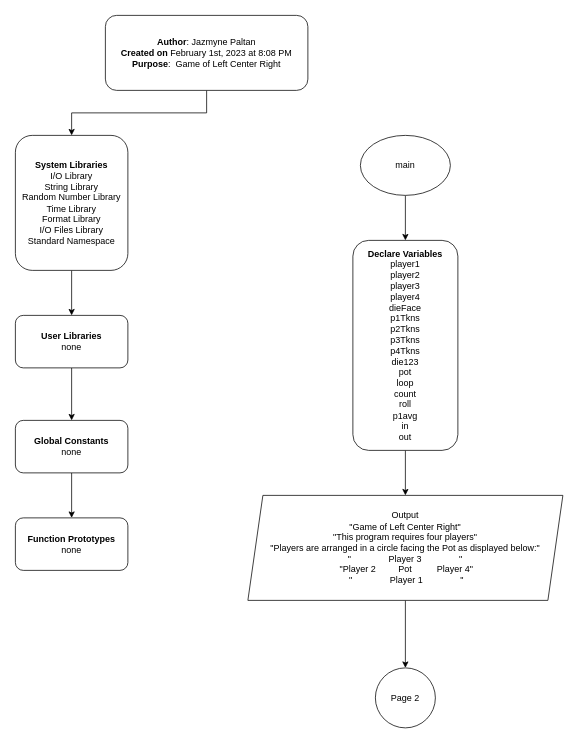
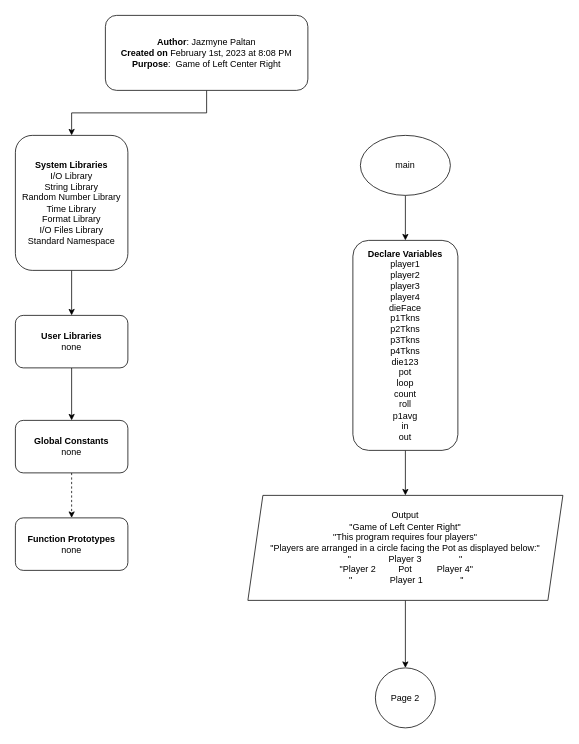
  <mxCell id="0" />
  <mxCell id="1" parent="0" />
  <mxCell id="2" style="edgeStyle=orthogonalEdgeStyle;rounded=0;orthogonalLoop=1;jettySize=auto;html=1;exitX=0.5;exitY=1;exitDx=0;exitDy=0;entryX=0.5;entryY=0;entryDx=0;entryDy=0;" parent="1" source="3" target="5" edge="1"><mxGeometry relative="1" as="geometry" /></mxCell>
  <mxCell id="3" value="&lt;b&gt;Author&lt;/b&gt;: Jazmyne Paltan&lt;br&gt;&lt;b&gt;Created on&lt;/b&gt;&amp;nbsp;February 1st, 2023 at 8:08 PM&lt;br&gt;&lt;b&gt;Purpose&lt;/b&gt;:&amp;nbsp;&amp;nbsp;Game of Left Center Right" style="rounded=1;whiteSpace=wrap;html=1;" parent="1" vertex="1"><mxGeometry x="140" y="20" width="270" height="100" as="geometry" /></mxCell>
  <mxCell id="4" style="edgeStyle=orthogonalEdgeStyle;rounded=0;orthogonalLoop=1;jettySize=auto;html=1;exitX=0.5;exitY=1;exitDx=0;exitDy=0;" parent="1" source="5" target="7" edge="1"><mxGeometry relative="1" as="geometry" /></mxCell>
  <mxCell id="5" value="&lt;b&gt;System Libraries&lt;/b&gt;&lt;br&gt;I/O Library&lt;br&gt;String Library&lt;br&gt;Random Number Library&lt;br&gt;Time Library&lt;br&gt;Format Library&lt;br&gt;I/O Files Library&lt;br&gt;Standard Namespace" style="rounded=1;whiteSpace=wrap;html=1;" parent="1" vertex="1"><mxGeometry x="20" y="180" width="150" height="180" as="geometry" /></mxCell>
  <mxCell id="6" style="edgeStyle=orthogonalEdgeStyle;rounded=0;orthogonalLoop=1;jettySize=auto;html=1;exitX=0.5;exitY=1;exitDx=0;exitDy=0;entryX=0.5;entryY=0;entryDx=0;entryDy=0;" parent="1" source="7" target="9" edge="1"><mxGeometry relative="1" as="geometry" /></mxCell>
  <mxCell id="7" value="&lt;b&gt;User Libraries&lt;/b&gt;&lt;br&gt;none" style="rounded=1;whiteSpace=wrap;html=1;" parent="1" vertex="1"><mxGeometry x="20" y="420" width="150" height="70" as="geometry" /></mxCell>
- <mxCell id="8" style="edgeStyle=orthogonalEdgeStyle;rounded=0;orthogonalLoop=1;jettySize=auto;html=1;exitX=0.5;exitY=1;exitDx=0;exitDy=0;entryX=0.5;entryY=0;entryDx=0;entryDy=0;" parent="1" source="9" target="10" edge="1"><mxGeometry relative="1" as="geometry" /></mxCell>
+ <mxCell id="8" style="edgeStyle=orthogonalEdgeStyle;rounded=0;orthogonalLoop=1;jettySize=auto;html=1;exitX=0.5;exitY=1;exitDx=0;exitDy=0;entryX=0.5;entryY=0;entryDx=0;entryDy=0;dashed=1;" parent="1" source="9" target="10" edge="1"><mxGeometry relative="1" as="geometry" /></mxCell>
  <mxCell id="9" value="&lt;b&gt;Global Constants&lt;/b&gt;&lt;br&gt;none" style="rounded=1;whiteSpace=wrap;html=1;" parent="1" vertex="1"><mxGeometry x="20" y="560" width="150" height="70" as="geometry" /></mxCell>
  <mxCell id="10" value="&lt;b&gt;Function Prototypes&lt;/b&gt;&lt;br&gt;none" style="rounded=1;whiteSpace=wrap;html=1;" parent="1" vertex="1"><mxGeometry x="20" y="690" width="150" height="70" as="geometry" /></mxCell>
  <mxCell id="11" style="edgeStyle=orthogonalEdgeStyle;rounded=0;orthogonalLoop=1;jettySize=auto;html=1;exitX=0.5;exitY=1;exitDx=0;exitDy=0;entryX=0.5;entryY=0;entryDx=0;entryDy=0;" parent="1" source="12" target="14" edge="1"><mxGeometry relative="1" as="geometry" /></mxCell>
  <mxCell id="12" value="main" style="ellipse;whiteSpace=wrap;html=1;" parent="1" vertex="1"><mxGeometry x="480" y="180" width="120" height="80" as="geometry" /></mxCell>
  <mxCell id="13" style="edgeStyle=orthogonalEdgeStyle;rounded=0;orthogonalLoop=1;jettySize=auto;html=1;exitX=0.5;exitY=1;exitDx=0;exitDy=0;entryX=0.5;entryY=0;entryDx=0;entryDy=0;" parent="1" source="14" target="16" edge="1"><mxGeometry relative="1" as="geometry" /></mxCell>
  <mxCell id="14" value="&lt;b&gt;Declare Variables&lt;/b&gt;&lt;br&gt;player1&lt;br&gt;player2&lt;br&gt;player3&lt;br&gt;player4&lt;br&gt;dieFace&lt;br&gt;p1Tkns&lt;br&gt;p2Tkns&lt;br&gt;p3Tkns&lt;br&gt;p4Tkns&lt;br&gt;die123&lt;br&gt;pot&lt;br&gt;loop&lt;br&gt;count&lt;br&gt;roll&lt;br&gt;p1avg&lt;br&gt;in&lt;br&gt;out" style="rounded=1;whiteSpace=wrap;html=1;" parent="1" vertex="1"><mxGeometry x="470" y="320" width="140" height="280" as="geometry" /></mxCell>
  <mxCell id="15" style="edgeStyle=orthogonalEdgeStyle;rounded=0;orthogonalLoop=1;jettySize=auto;html=1;exitX=0.5;exitY=1;exitDx=0;exitDy=0;" parent="1" source="16" target="17" edge="1"><mxGeometry relative="1" as="geometry" /></mxCell>
  <mxCell id="16" value="Output&lt;br&gt;&quot;Game of Left Center Right&quot;&lt;br&gt;&quot;This program requires four players&quot;&lt;br&gt;&quot;Players are arranged in a circle facing the Pot as displayed below:&quot;&lt;br&gt;&quot;&amp;nbsp; &amp;nbsp; &amp;nbsp; &amp;nbsp; &amp;nbsp; &amp;nbsp; &amp;nbsp; &amp;nbsp;Player 3&amp;nbsp; &amp;nbsp; &amp;nbsp; &amp;nbsp; &amp;nbsp; &amp;nbsp; &amp;nbsp; &amp;nbsp;&quot;&lt;div&gt;&amp;nbsp;&quot;Player 2&amp;nbsp; &amp;nbsp; &amp;nbsp; &amp;nbsp; &amp;nbsp;Pot&amp;nbsp; &amp;nbsp; &amp;nbsp; &amp;nbsp; &amp;nbsp; Player 4&quot;&lt;/div&gt;&lt;div&gt;&amp;nbsp;&quot;&amp;nbsp; &amp;nbsp; &amp;nbsp; &amp;nbsp; &amp;nbsp; &amp;nbsp; &amp;nbsp; &amp;nbsp;Player 1&amp;nbsp; &amp;nbsp; &amp;nbsp; &amp;nbsp; &amp;nbsp; &amp;nbsp; &amp;nbsp; &amp;nbsp;&quot;&lt;/div&gt;" style="shape=parallelogram;perimeter=parallelogramPerimeter;whiteSpace=wrap;html=1;fixedSize=1;" parent="1" vertex="1"><mxGeometry x="330" y="660" width="420" height="140" as="geometry" /></mxCell>
  <mxCell id="17" value="Page 2" style="ellipse;whiteSpace=wrap;html=1;aspect=fixed;" parent="1" vertex="1"><mxGeometry x="500" y="890" width="80" height="80" as="geometry" /></mxCell>
